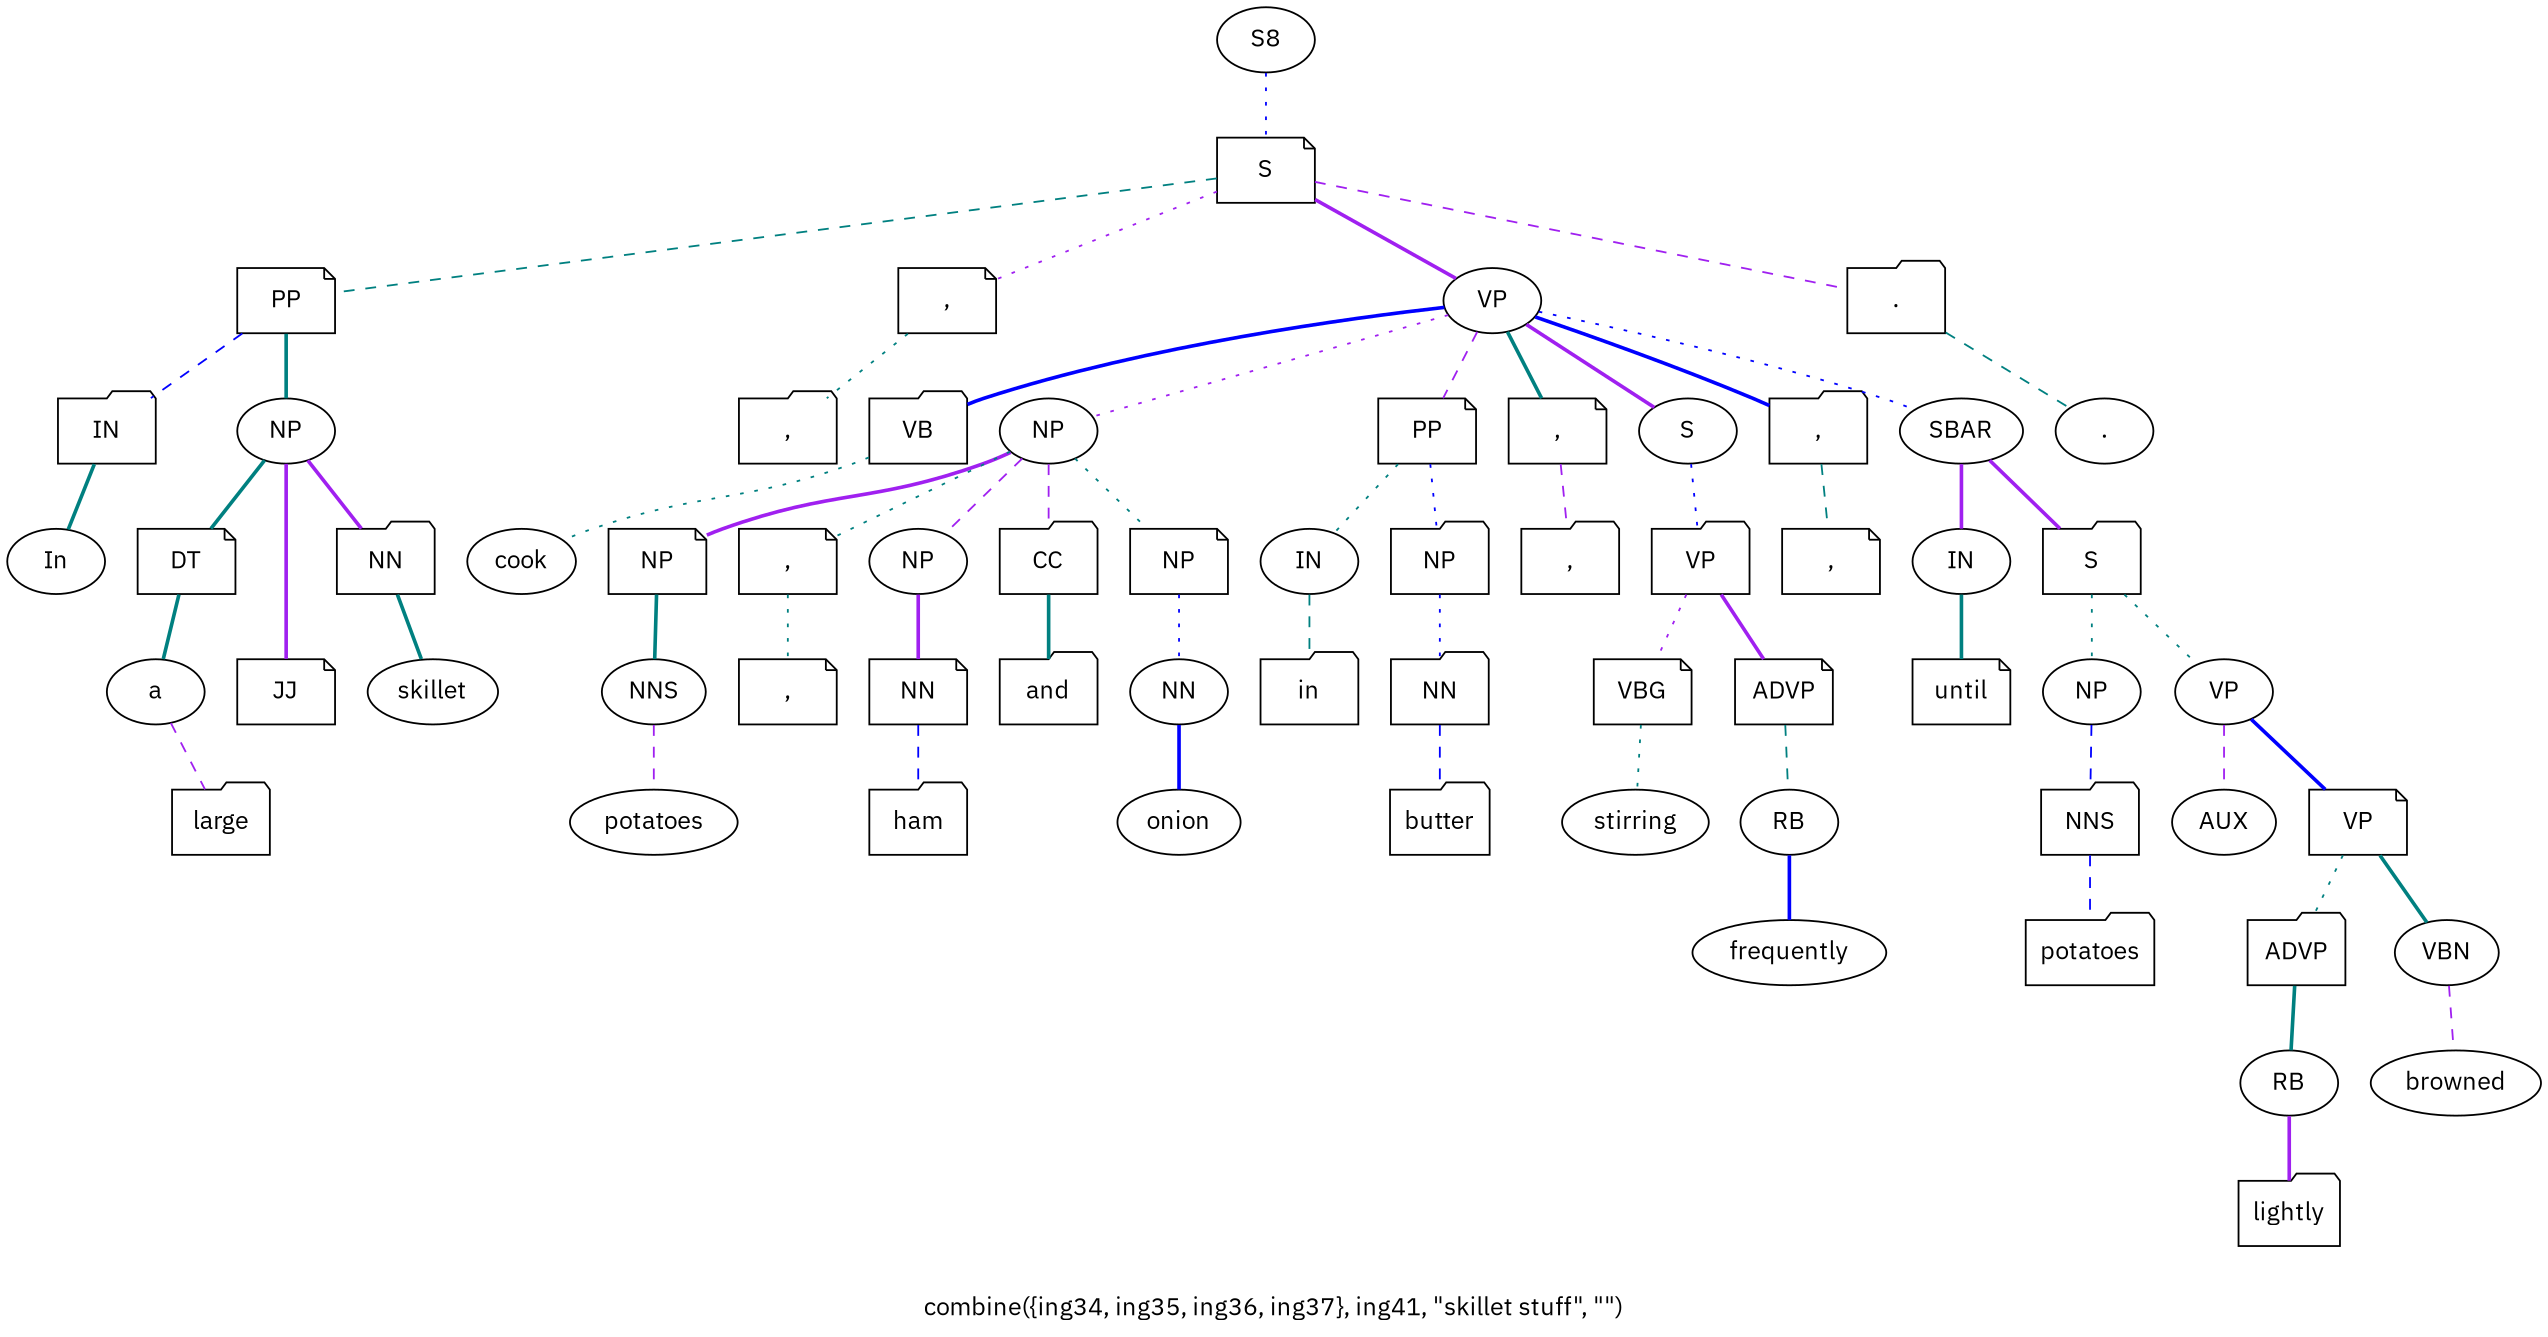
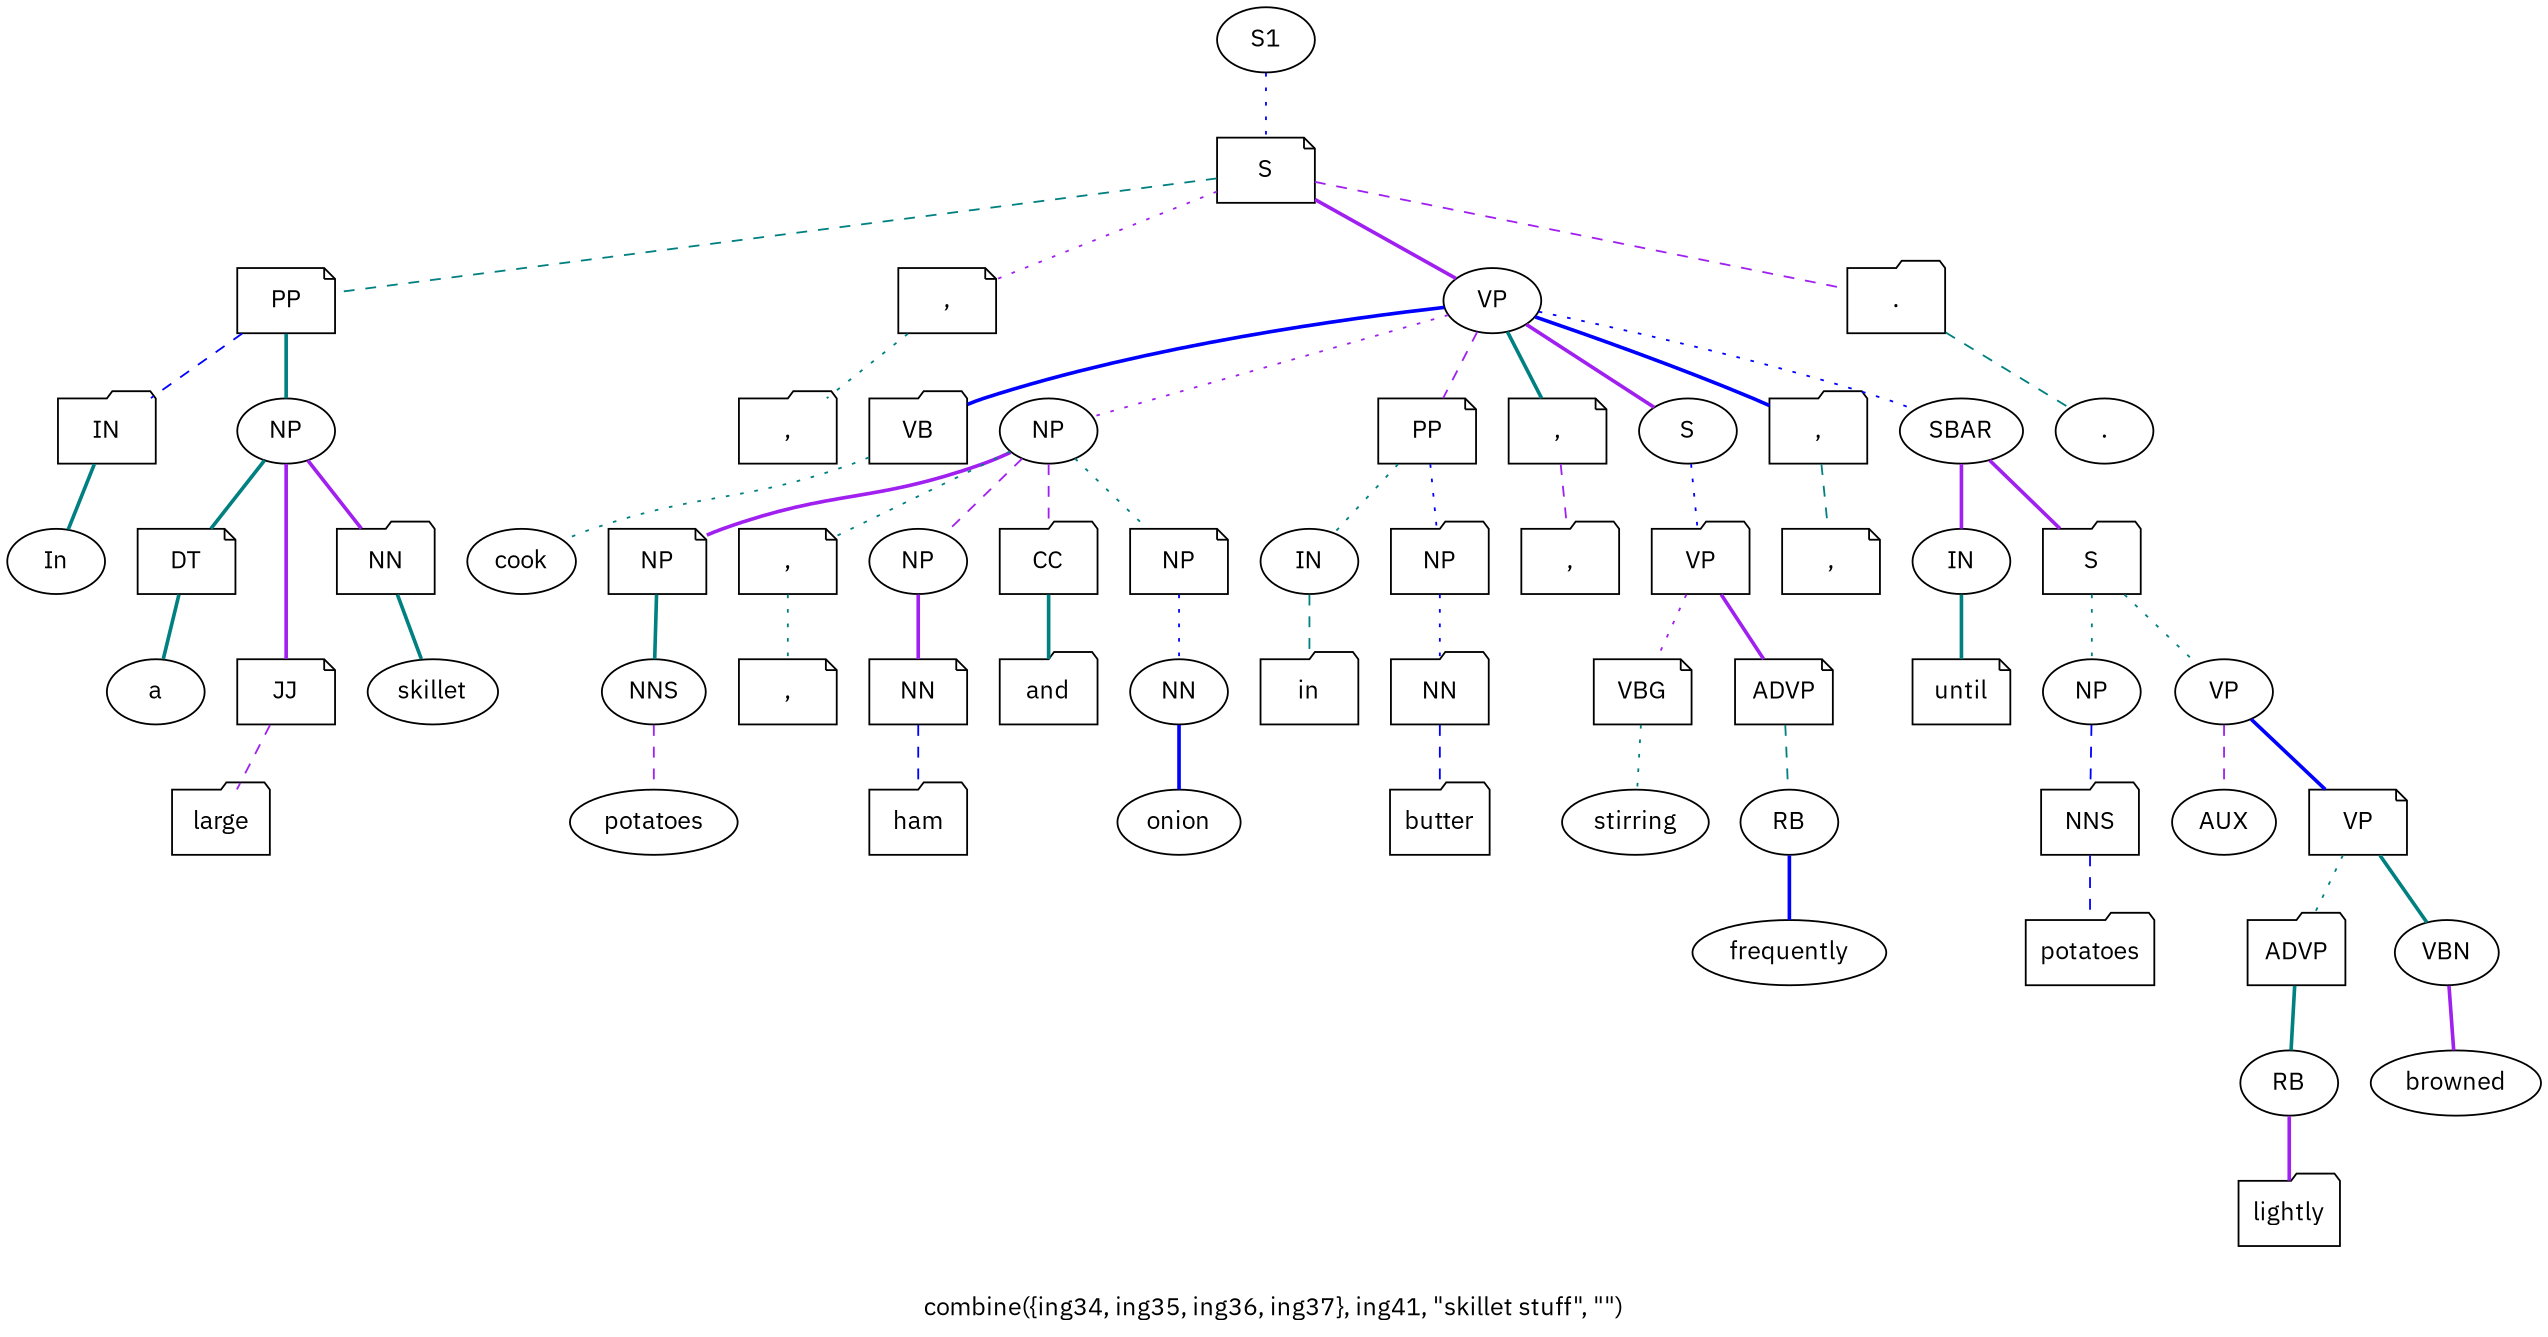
  graph {
    fontname="IBM Plex Sans"
    label="combine({ing34, ing35, ing36, ing37}, ing41, \"skillet stuff\", \"\")"
    node [fontname="IBM Plex Sans" shape=ellipse]
    edge [color=teal fontname="IBM Plex Sans" style=bold]
-   n1 [label=S8]
+   n1 [label=S1]
    n2 [label=S shape=note]
    n3 [label=PP shape=note]
    n4 [label="," shape=note]
    n5 [label=VP]
    n6 [label="." shape=folder]
    n7 [label=IN shape=folder]
    n8 [label=NP]
    n9 [label="," shape=folder]
    n10 [label=VB shape=folder]
    n11 [label=NP]
    n12 [label=PP shape=note]
    n13 [label="," shape=note]
    n14 [label=S]
    n15 [label="," shape=folder]
    n16 [label=SBAR]
    n17 [label="."]
    n18 [label=In]
    n19 [label=DT shape=note]
    n20 [label=JJ shape=note]
    n21 [label=NN shape=folder]
    n22 [label=a]
    n23 [label=large shape=folder]
    n24 [label=skillet]
    n25 [label=cook]
    n26 [label=NP shape=note]
    n27 [label="," shape=note]
    n28 [label=NP]
    n29 [label=CC shape=folder]
    n30 [label=NP shape=note]
    n31 [label=IN]
    n32 [label=NP shape=folder]
    n33 [label="," shape=folder]
    n34 [label=VP shape=folder]
    n35 [label="," shape=note]
    n36 [label=IN]
    n37 [label=S shape=folder]
    n38 [label=NNS]
    n39 [label="," shape=note]
    n40 [label=NN shape=note]
    n41 [label=and shape=folder]
    n42 [label=NN]
    n43 [label=potatoes]
    n44 [label=ham shape=folder]
    n45 [label=onion]
    n46 [label=in shape=folder]
    n47 [label=NN shape=folder]
    n48 [label=butter shape=folder]
    n49 [label=VBG shape=note]
    n50 [label=ADVP shape=note]
    n51 [label=stirring]
    n52 [label=RB]
    n53 [label=frequently]
    n54 [label=until shape=note]
    n55 [label=NP]
    n56 [label=VP]
    n57 [label=NNS shape=folder]
    n58 [label=AUX]
    n59 [label=VP shape=note]
    n60 [label=potatoes shape=folder]
    n61 [label=ADVP shape=folder]
    n62 [label=VBN]
    n63 [label=RB]
    n64 [label=browned]
    n65 [label=lightly shape=folder]
    n1 -- n2 [color=blue style=dotted]
    n2 -- n3 [style=dashed]
    n2 -- n4 [color=purple style=dotted]
    n2 -- n5 [color=purple]
    n2 -- n6 [color=purple style=dashed]
    n3 -- n7 [color=blue style=dashed]
    n3 -- n8
    n4 -- n9 [style=dotted]
    n5 -- n10 [color=blue]
    n5 -- n11 [color=purple style=dotted]
    n5 -- n12 [color=purple style=dashed]
    n5 -- n13
    n5 -- n14 [color=purple]
    n5 -- n15 [color=blue]
    n5 -- n16 [color=blue style=dotted]
    n6 -- n17 [style=dashed]
    n7 -- n18
    n8 -- n19
    n8 -- n20 [color=purple]
    n8 -- n21 [color=purple]
    n10 -- n25 [style=dotted]
    n11 -- n26 [color=purple]
    n11 -- n27 [style=dotted]
    n11 -- n28 [color=purple style=dashed]
    n11 -- n29 [color=purple style=dashed]
    n11 -- n30 [style=dotted]
    n12 -- n31 [style=dotted]
    n12 -- n32 [color=blue style=dotted]
    n13 -- n33 [color=purple style=dashed]
    n14 -- n34 [color=blue style=dotted]
    n15 -- n35 [style=dashed]
    n16 -- n36 [color=purple]
    n16 -- n37 [color=purple]
    n19 -- n22
-   n22 -- n23 [color=purple style=dashed]
+   n20 -- n23 [color=purple style=dashed]
    n21 -- n24
    n26 -- n38
    n27 -- n39 [style=dotted]
    n28 -- n40 [color=purple]
    n29 -- n41
    n30 -- n42 [color=blue style=dotted]
    n31 -- n46 [style=dashed]
    n32 -- n47 [color=blue style=dotted]
    n34 -- n49 [color=purple style=dotted]
    n34 -- n50 [color=purple]
    n36 -- n54
    n37 -- n55 [style=dotted]
    n37 -- n56 [style=dotted]
    n38 -- n43 [color=purple style=dashed]
    n40 -- n44 [color=blue style=dashed]
    n42 -- n45 [color=blue]
    n47 -- n48 [color=blue style=dashed]
    n49 -- n51 [style=dotted]
    n50 -- n52 [style=dashed]
    n52 -- n53 [color=blue]
    n55 -- n57 [color=blue style=dashed]
    n56 -- n58 [color=purple style=dashed]
    n56 -- n59 [color=blue]
    n57 -- n60 [color=blue style=dashed]
    n59 -- n61 [style=dotted]
    n59 -- n62
    n61 -- n63
-   n62 -- n64 [color=purple style=dashed]
+   n62 -- n64 [color=purple]
    n63 -- n65 [color=purple]
  }
